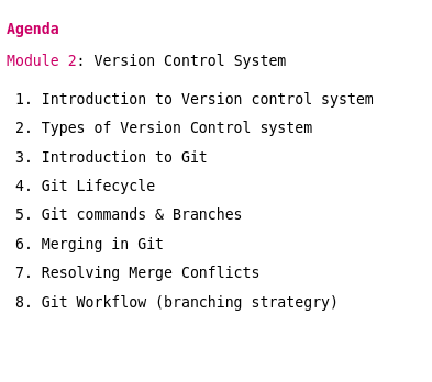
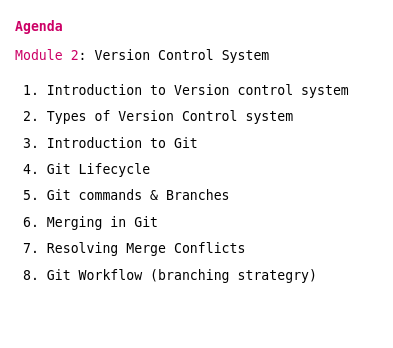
  <mxCell id="0" />
  <mxCell id="1" parent="0" />
- <mxCell id="2" value="&lt;pre style=&quot;border-color: var(--border-color); font-size: 22px;&quot;&gt;&lt;font style=&quot;border-color: var(--border-color); font-size: 22px;&quot;&gt;&lt;font style=&quot;border-color: var(--border-color); font-size: 22px;&quot; color=&quot;#cc0066&quot;&gt;&lt;b style=&quot;font-size: 22px;&quot;&gt;Agenda&lt;/b&gt;&lt;/font&gt;&lt;/font&gt;&lt;/pre&gt;&lt;pre style=&quot;border-color: var(--border-color); font-size: 22px;&quot;&gt;&lt;font style=&quot;border-color: var(--border-color); font-size: 22px;&quot;&gt;&lt;font style=&quot;border-color: var(--border-color); font-size: 22px;&quot; color=&quot;#cc0066&quot;&gt;Module 2&lt;/font&gt;: Version Control System&lt;/font&gt;&lt;/pre&gt;&lt;h1 style=&quot;font-size: 22px;&quot;&gt;&lt;div style=&quot;border-color: var(--border-color); font-size: 22px;&quot;&gt;&lt;pre style=&quot;border-color: var(--border-color); line-height: 200%; font-size: 22px;&quot;&gt;&lt;span style=&quot;font-weight: normal; font-size: 22px;&quot;&gt;&lt;font style=&quot;border-color: var(--border-color); font-size: 22px;&quot;&gt; 1. Introduction to Version control system&lt;br style=&quot;border-color: var(--border-color); font-size: 22px;&quot;&gt;&lt;/font&gt;&lt;font style=&quot;border-color: var(--border-color); font-size: 22px;&quot;&gt; 2. Types of Version Control system&lt;br style=&quot;border-color: var(--border-color); font-size: 22px;&quot;&gt;&lt;/font&gt;&lt;font style=&quot;border-color: var(--border-color); font-size: 22px;&quot;&gt; 3. Introduction to Git&lt;br style=&quot;border-color: var(--border-color); font-size: 22px;&quot;&gt;&lt;/font&gt;&lt;font style=&quot;border-color: var(--border-color); font-size: 22px;&quot;&gt; 4. Git Lifecycle&lt;br style=&quot;border-color: var(--border-color); font-size: 22px;&quot;&gt;&lt;/font&gt;&lt;font style=&quot;border-color: var(--border-color); font-size: 22px;&quot;&gt; 5. Git commands &amp;amp; Branches&lt;br style=&quot;border-color: var(--border-color); font-size: 22px;&quot;&gt;&lt;/font&gt;&lt;font style=&quot;border-color: var(--border-color); font-size: 22px;&quot;&gt; 6. Merging in Git&lt;br style=&quot;border-color: var(--border-color); font-size: 22px;&quot;&gt;&lt;/font&gt;&lt;font style=&quot;border-color: var(--border-color); font-size: 22px;&quot;&gt; 7. Resolving Merge Conflicts&lt;br style=&quot;border-color: var(--border-color); font-size: 22px;&quot;&gt;&lt;/font&gt;&lt;font style=&quot;border-color: var(--border-color); font-size: 22px;&quot;&gt; 8. Git Workflow (branching strategry)&lt;/font&gt;&lt;/span&gt;&lt;/pre&gt;&lt;/div&gt;&lt;div style=&quot;border-color: var(--border-color); font-size: 22px;&quot;&gt;&lt;br style=&quot;border-color: var(--border-color); font-weight: 400; background-color: rgb(255, 255, 255); font-size: 22px;&quot;&gt;&lt;/div&gt;&lt;/h1&gt;" style="text;html=1;strokeColor=none;fillColor=none;spacing=5;spacingTop=-20;whiteSpace=wrap;overflow=hidden;rounded=0;fontSize=22;" parent="1" vertex="1"><mxGeometry x="5" y="20" width="613" height="538" as="geometry" /></mxCell>
+ <mxCell id="2" value="&lt;pre style=&quot;border-color: var(--border-color); font-size: 22px;&quot;&gt;&lt;font style=&quot;border-color: var(--border-color); font-size: 22px;&quot;&gt;&lt;font style=&quot;border-color: var(--border-color); font-size: 22px;&quot; color=&quot;#cc0066&quot;&gt;&lt;b style=&quot;font-size: 22px;&quot;&gt;Agenda&lt;/b&gt;&lt;/font&gt;&lt;/font&gt;&lt;/pre&gt;&lt;pre style=&quot;border-color: var(--border-color); font-size: 22px;&quot;&gt;&lt;font style=&quot;border-color: var(--border-color); font-size: 22px;&quot;&gt;&lt;font style=&quot;border-color: var(--border-color); font-size: 22px;&quot; color=&quot;#cc0066&quot;&gt;Module 2&lt;/font&gt;: Version Control System&lt;/font&gt;&lt;/pre&gt;&lt;h1 style=&quot;font-size: 22px;&quot;&gt;&lt;div style=&quot;border-color: var(--border-color); font-size: 22px;&quot;&gt;&lt;pre style=&quot;border-color: var(--border-color); line-height: 200%; font-size: 22px;&quot;&gt;&lt;span style=&quot;font-weight: normal; font-size: 22px;&quot;&gt;&lt;font style=&quot;border-color: var(--border-color); font-size: 22px;&quot;&gt; 1. Introduction to Version control system&lt;br style=&quot;border-color: var(--border-color); font-size: 22px;&quot;&gt;&lt;/font&gt;&lt;font style=&quot;border-color: var(--border-color); font-size: 22px;&quot;&gt; 2. Types of Version Control system&lt;br style=&quot;border-color: var(--border-color); font-size: 22px;&quot;&gt;&lt;/font&gt;&lt;font style=&quot;border-color: var(--border-color); font-size: 22px;&quot;&gt; 3. Introduction to Git&lt;br style=&quot;border-color: var(--border-color); font-size: 22px;&quot;&gt;&lt;/font&gt;&lt;font style=&quot;border-color: var(--border-color); font-size: 22px;&quot;&gt; 4. Git Lifecycle&lt;br style=&quot;border-color: var(--border-color); font-size: 22px;&quot;&gt;&lt;/font&gt;&lt;font style=&quot;border-color: var(--border-color); font-size: 22px;&quot;&gt; 5. Git commands &amp;amp; Branches&lt;br style=&quot;border-color: var(--border-color); font-size: 22px;&quot;&gt;&lt;/font&gt;&lt;font style=&quot;border-color: var(--border-color); font-size: 22px;&quot;&gt; 6. Merging in Git&lt;br style=&quot;border-color: var(--border-color); font-size: 22px;&quot;&gt;&lt;/font&gt;&lt;font style=&quot;border-color: var(--border-color); font-size: 22px;&quot;&gt; 7. Resolving Merge Conflicts&lt;br style=&quot;border-color: var(--border-color); font-size: 22px;&quot;&gt;&lt;/font&gt;&lt;font style=&quot;border-color: var(--border-color); font-size: 22px;&quot;&gt; 8. Git Workflow (branching strategry)&lt;/font&gt;&lt;/span&gt;&lt;/pre&gt;&lt;/div&gt;&lt;div style=&quot;border-color: var(--border-color); font-size: 22px;&quot;&gt;&lt;br style=&quot;border-color: var(--border-color); font-weight: 400; background-color: rgb(255, 255, 255); font-size: 22px;&quot;&gt;&lt;/div&gt;&lt;/h1&gt;" style="text;html=1;strokeColor=none;fillColor=none;spacing=5;spacingTop=-20;whiteSpace=wrap;overflow=hidden;rounded=0;fontSize=22;" parent="1" vertex="1"><mxGeometry x="20" y="20" width="613" height="538" as="geometry" /></mxCell>
